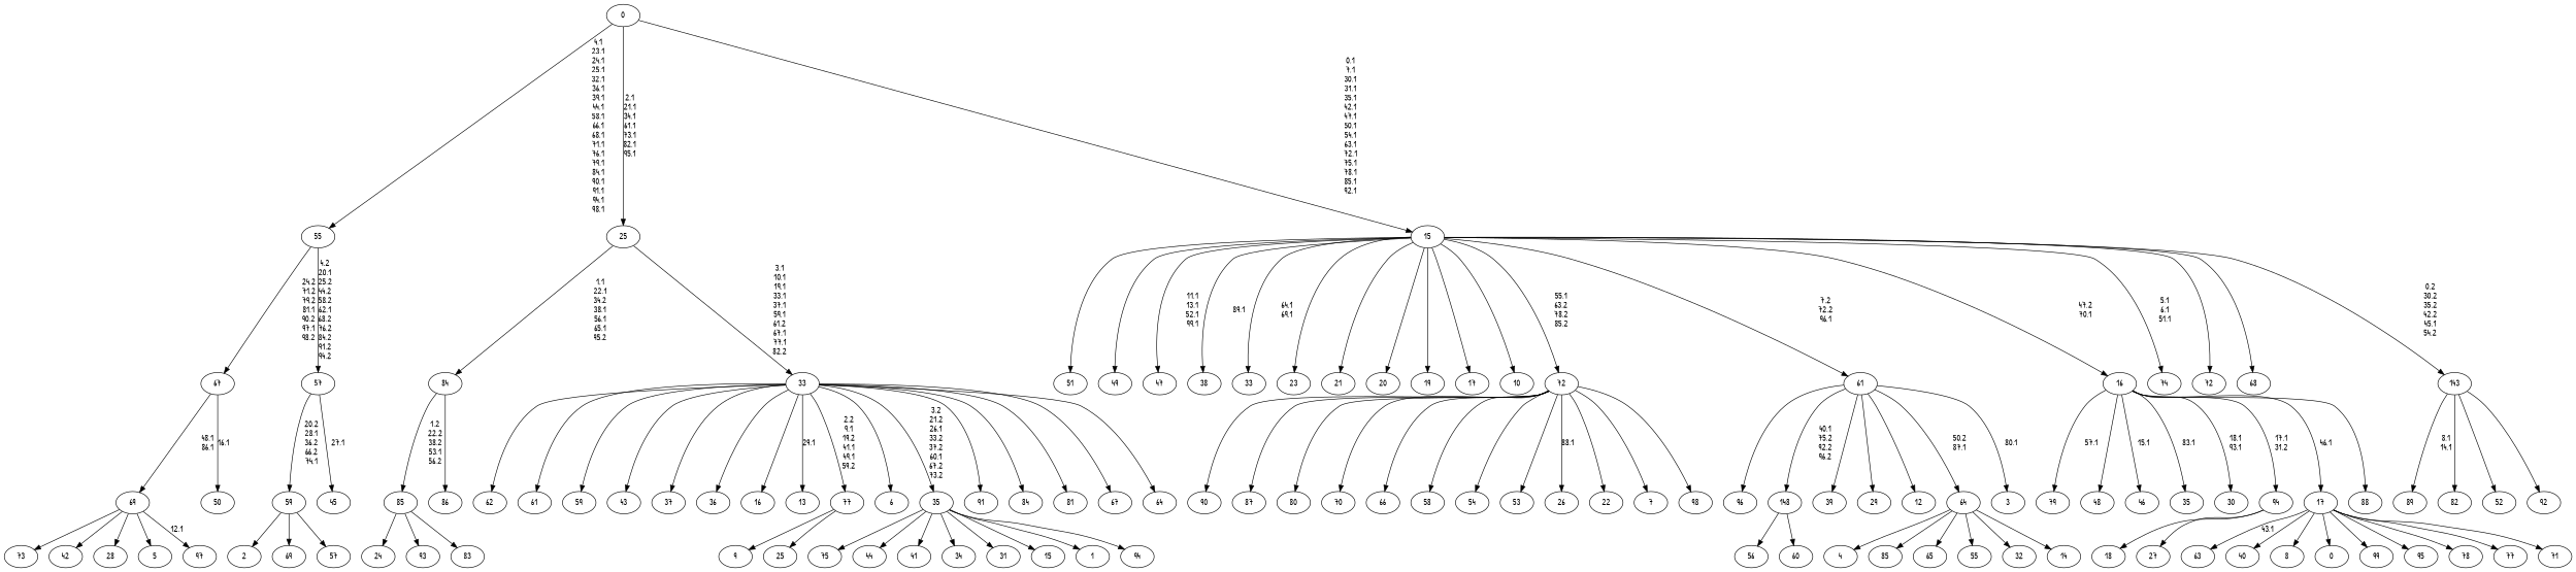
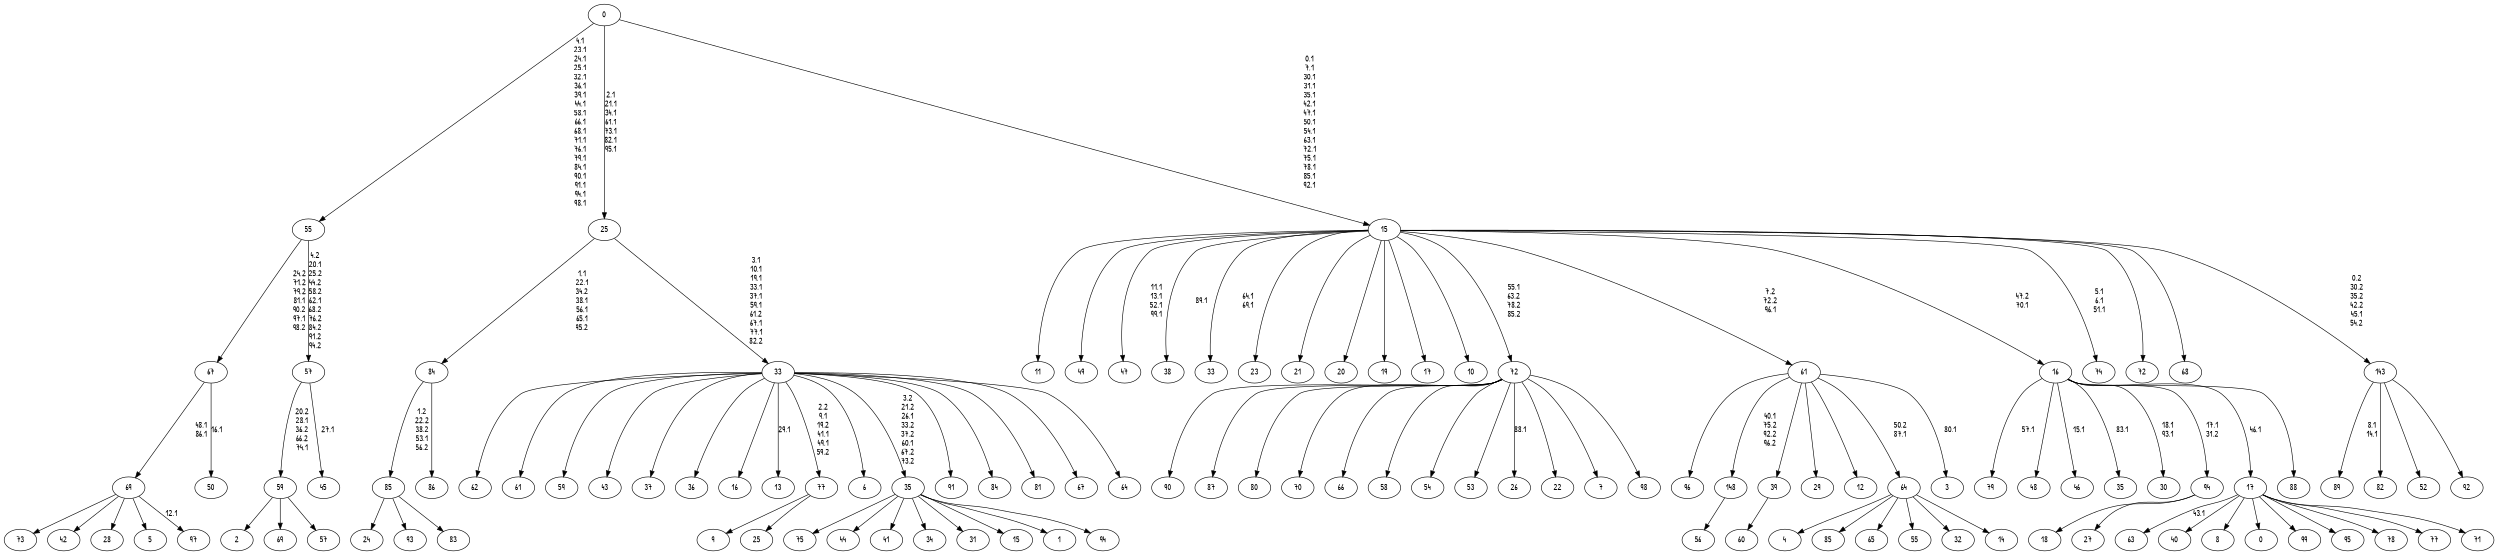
  digraph {
    fontname="Patrick Hand"
    node [fontname="Patrick Hand"]
    edge [fontname="Patrick Hand"]
    n1 [label=99]
    n2 [label=98]
    n3 [label=97]
    n4 [label=96]
    n5 [label=95]
    n6 [label=94]
    n7 [label=93]
    n8 [label=92]
    n9 [label=91]
    n10 [label=90]
    n11 [label=89]
    n12 [label=88]
    n13 [label=87]
    n14 [label=86]
    n15 [label=85]
    n16 [label=84]
    n17 [label=83]
    n18 [label=82]
    n19 [label=81]
    n20 [label=80]
    n21 [label=79]
    n22 [label=78]
    n23 [label=77]
    n24 [label=75]
    n25 [label=74]
    n26 [label=73]
    n27 [label=72]
    n28 [label=71]
    n29 [label=70]
    n30 [label=69]
    n31 [label=68]
    n32 [label=67]
    n33 [label=66]
    n34 [label=65]
    n35 [label=64]
    n36 [label=63]
    n37 [label=62]
    n38 [label=61]
    n39 [label=60]
    n40 [label=59]
    n41 [label=58]
    n42 [label=57]
    n43 [label=56]
    148
    n45 [label=55]
    n46 [label=54]
    n47 [label=53]
    n48 [label=52]
    143
-   n50 [label=51]
+   n50 [label=11]
    n51 [label=50]
    n52 [label=49]
    n53 [label=48]
    n54 [label=47]
    n55 [label=46]
    n56 [label=45]
    n57 [label=44]
    n58 [label=43]
    n59 [label=42]
    n60 [label=41]
    n61 [label=40]
    n62 [label=39]
    n63 [label=38]
    n64 [label=37]
    n65 [label=36]
    n66 [label=35]
    n67 [label=34]
    n68 [label=33]
    n69 [label=32]
    n70 [label=31]
    n71 [label=30]
    n72 [label=29]
    n73 [label=28]
    n74 [label=27]
    n75 [label=26]
    n76 [label=25]
    n77 [label=24]
    n78 [label=23]
    n79 [label=22]
    n80 [label=21]
    n81 [label=20]
    n82 [label=19]
    n83 [label=18]
    94
    n85 [label=17]
    n86 [label=16]
    n87 [label=15]
    n88 [label=14]
    n89 [label=13]
    n90 [label=12]
    85
    84
    n93 [label=10]
    n94 [label=9]
    77
    n96 [label=8]
    n97 [label=7]
    72
    n99 [label=6]
    n100 [label=5]
    69
    67
    n103 [label=4]
    64
    n105 [label=3]
    61
    n107 [label=2]
    59
    57
    55
    n111 [label=1]
    35
    33
    25
    n115 [label=0]
    17
    16
    15
    0
-   148 -> n39
+   n62 -> n39
    148 -> n43
    143 -> n8
    143 -> n11 [label="8,1\n14,1"]
    143 -> n18
    143 -> n48
    94 -> n74
    94 -> n83
    85 -> n7
    85 -> n17
    85 -> n77
    84 -> n14
    84 -> 85 [label="1,2\n22,2\n38,2\n53,1\n56,2"]
    77 -> n76
    77 -> n94
    72 -> n2
    72 -> n10
    72 -> n13
    72 -> n20
    72 -> n29
    72 -> n33
    72 -> n41
    72 -> n46
    72 -> n47
    72 -> n75 [label="88,1"]
    72 -> n79
    72 -> n97
    69 -> n3 [label="12,1"]
    69 -> n26
    69 -> n59
    69 -> n73
    69 -> n100
    67 -> n51 [label="16,1"]
    67 -> 69 [label="48,1\n86,1"]
    64 -> n15
    64 -> n34
    64 -> n45
    64 -> n69
    64 -> n88
    64 -> n103
    61 -> n4
    61 -> 148 [label="40,1\n75,2\n92,2\n96,2"]
    61 -> n62
    61 -> n72
    61 -> n90
    61 -> 64 [label="50,2\n87,1"]
    61 -> n105 [label="80,1"]
    59 -> n30
    59 -> n42
    59 -> n107
    57 -> n56 [label="27,1"]
    57 -> 59 [label="20,2\n28,1\n36,2\n66,2\n74,1"]
    55 -> 67 [label="24,2\n71,2\n79,2\n81,1\n90,2\n97,1\n98,2"]
    55 -> 57 [label="4,2\n20,1\n25,2\n44,2\n58,2\n62,1\n68,2\n76,2\n84,2\n91,2\n94,2"]
    35 -> n6
    35 -> n24
    35 -> n57
    35 -> n60
    35 -> n67
    35 -> n70
    35 -> n87
    35 -> n111
    33 -> n9
    33 -> n16
    33 -> n19
    33 -> n32
    33 -> n35
    33 -> n37
    33 -> n38
    33 -> n40
    33 -> n58
    33 -> n64
    33 -> n65
    33 -> n86
    33 -> n89 [label="29,1"]
    33 -> 77 [label="2,2\n9,1\n19,2\n41,1\n49,1\n59,2"]
    33 -> n99
    33 -> 35 [label="3,2\n21,2\n26,1\n33,2\n37,2\n60,1\n67,2\n73,2"]
    25 -> 84 [label="1,1\n22,1\n34,2\n38,1\n56,1\n65,1\n95,2"]
    25 -> 33 [label="3,1\n10,1\n19,1\n33,1\n37,1\n59,1\n61,2\n67,1\n77,1\n82,2"]
    17 -> n1
    17 -> n5
    17 -> n22
    17 -> n23
    17 -> n28
    17 -> n36 [label="43,1"]
    17 -> n61
    17 -> n96
    17 -> n115
    16 -> n12
    16 -> n21 [label="57,1"]
    16 -> n53
    16 -> n55 [label="15,1"]
    16 -> n66 [label="83,1"]
    16 -> n71 [label="18,1\n93,1"]
    16 -> 94 [label="17,1\n31,2"]
    16 -> 17 [label="46,1"]
    15 -> n25 [label="5,1\n6,1\n51,1"]
    15 -> n27
    15 -> n31
    15 -> 143 [label="0,2\n30,2\n35,2\n42,2\n45,1\n54,2"]
    15 -> n50
    15 -> n52
    15 -> n54 [label="11,1\n13,1\n52,1\n99,1"]
    15 -> n63 [label="89,1"]
    15 -> n68 [label="64,1\n69,1"]
    15 -> n78
    15 -> n80
    15 -> n81
    15 -> n82
    15 -> n85
    15 -> n93
    15 -> 72 [label="55,1\n63,2\n78,2\n85,2"]
    15 -> 61 [label="7,2\n72,2\n96,1"]
    15 -> 16 [label="47,2\n70,1"]
    0 -> 55 [label="4,1\n23,1\n24,1\n25,1\n32,1\n36,1\n39,1\n44,1\n58,1\n66,1\n68,1\n71,1\n76,1\n79,1\n84,1\n90,1\n91,1\n94,1\n98,1"]
    0 -> 25 [label="2,1\n21,1\n34,1\n61,1\n73,1\n82,1\n95,1"]
    0 -> 15 [label="0,1\n7,1\n30,1\n31,1\n35,1\n42,1\n47,1\n50,1\n54,1\n63,1\n72,1\n75,1\n78,1\n85,1\n92,1"]
  }
